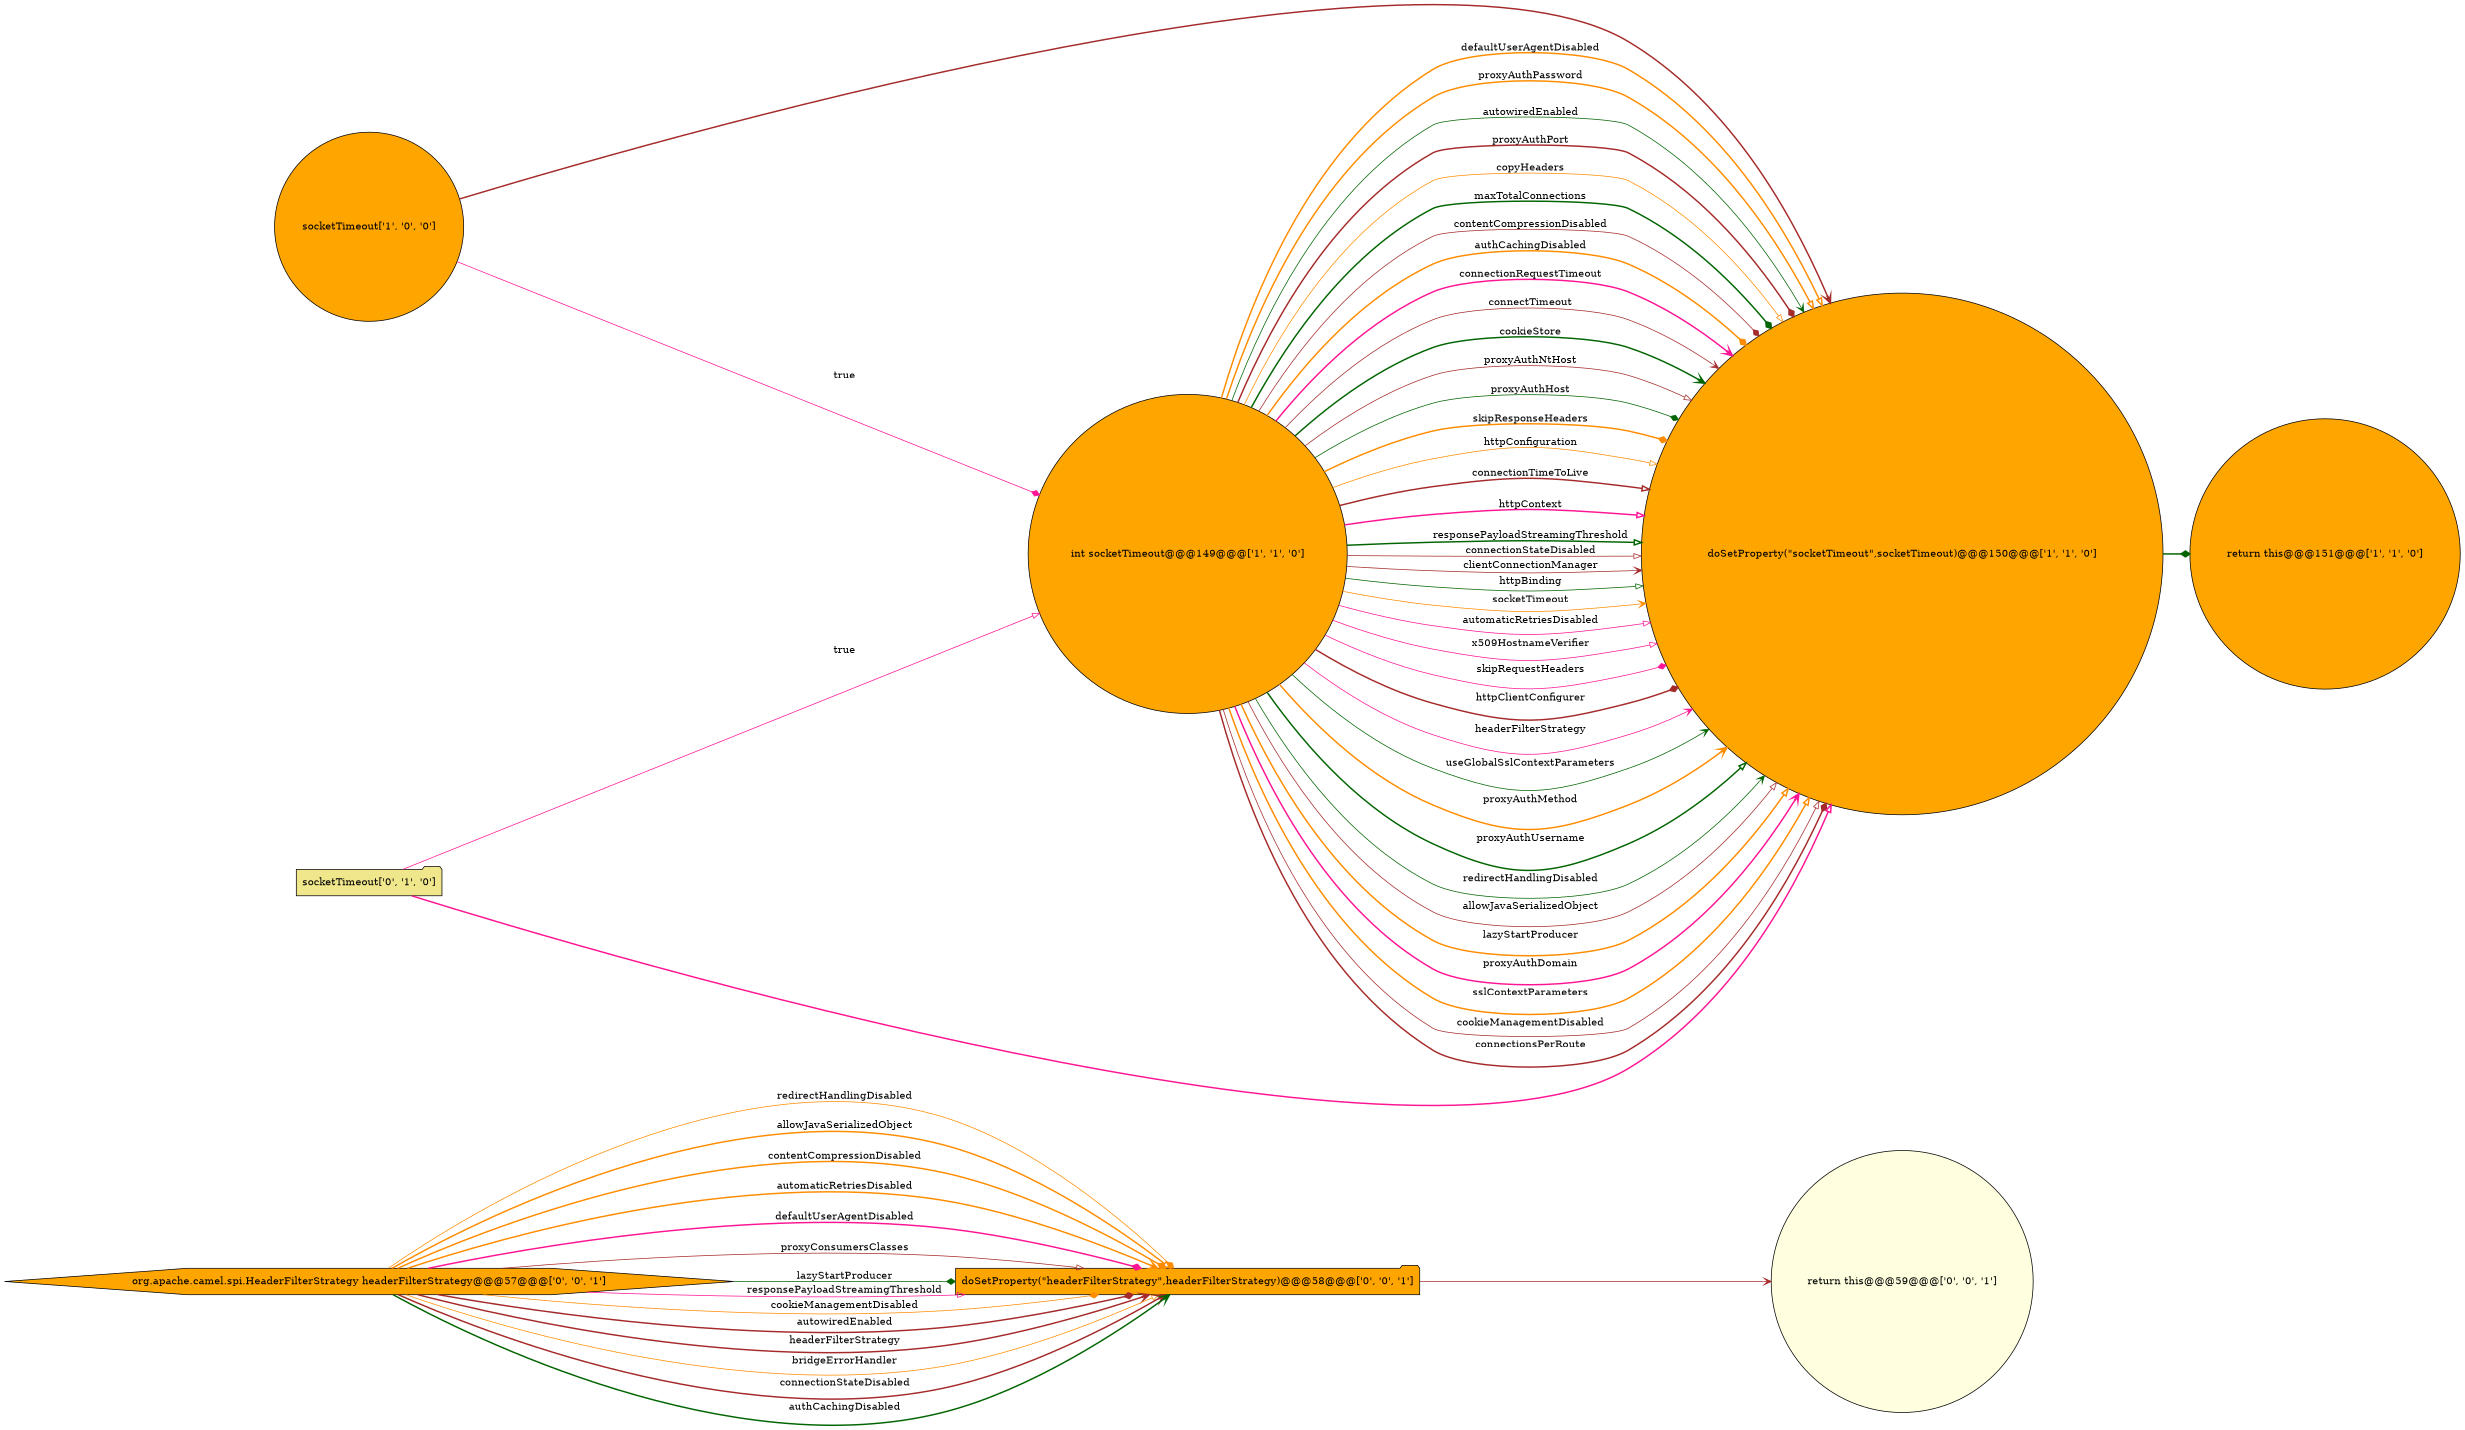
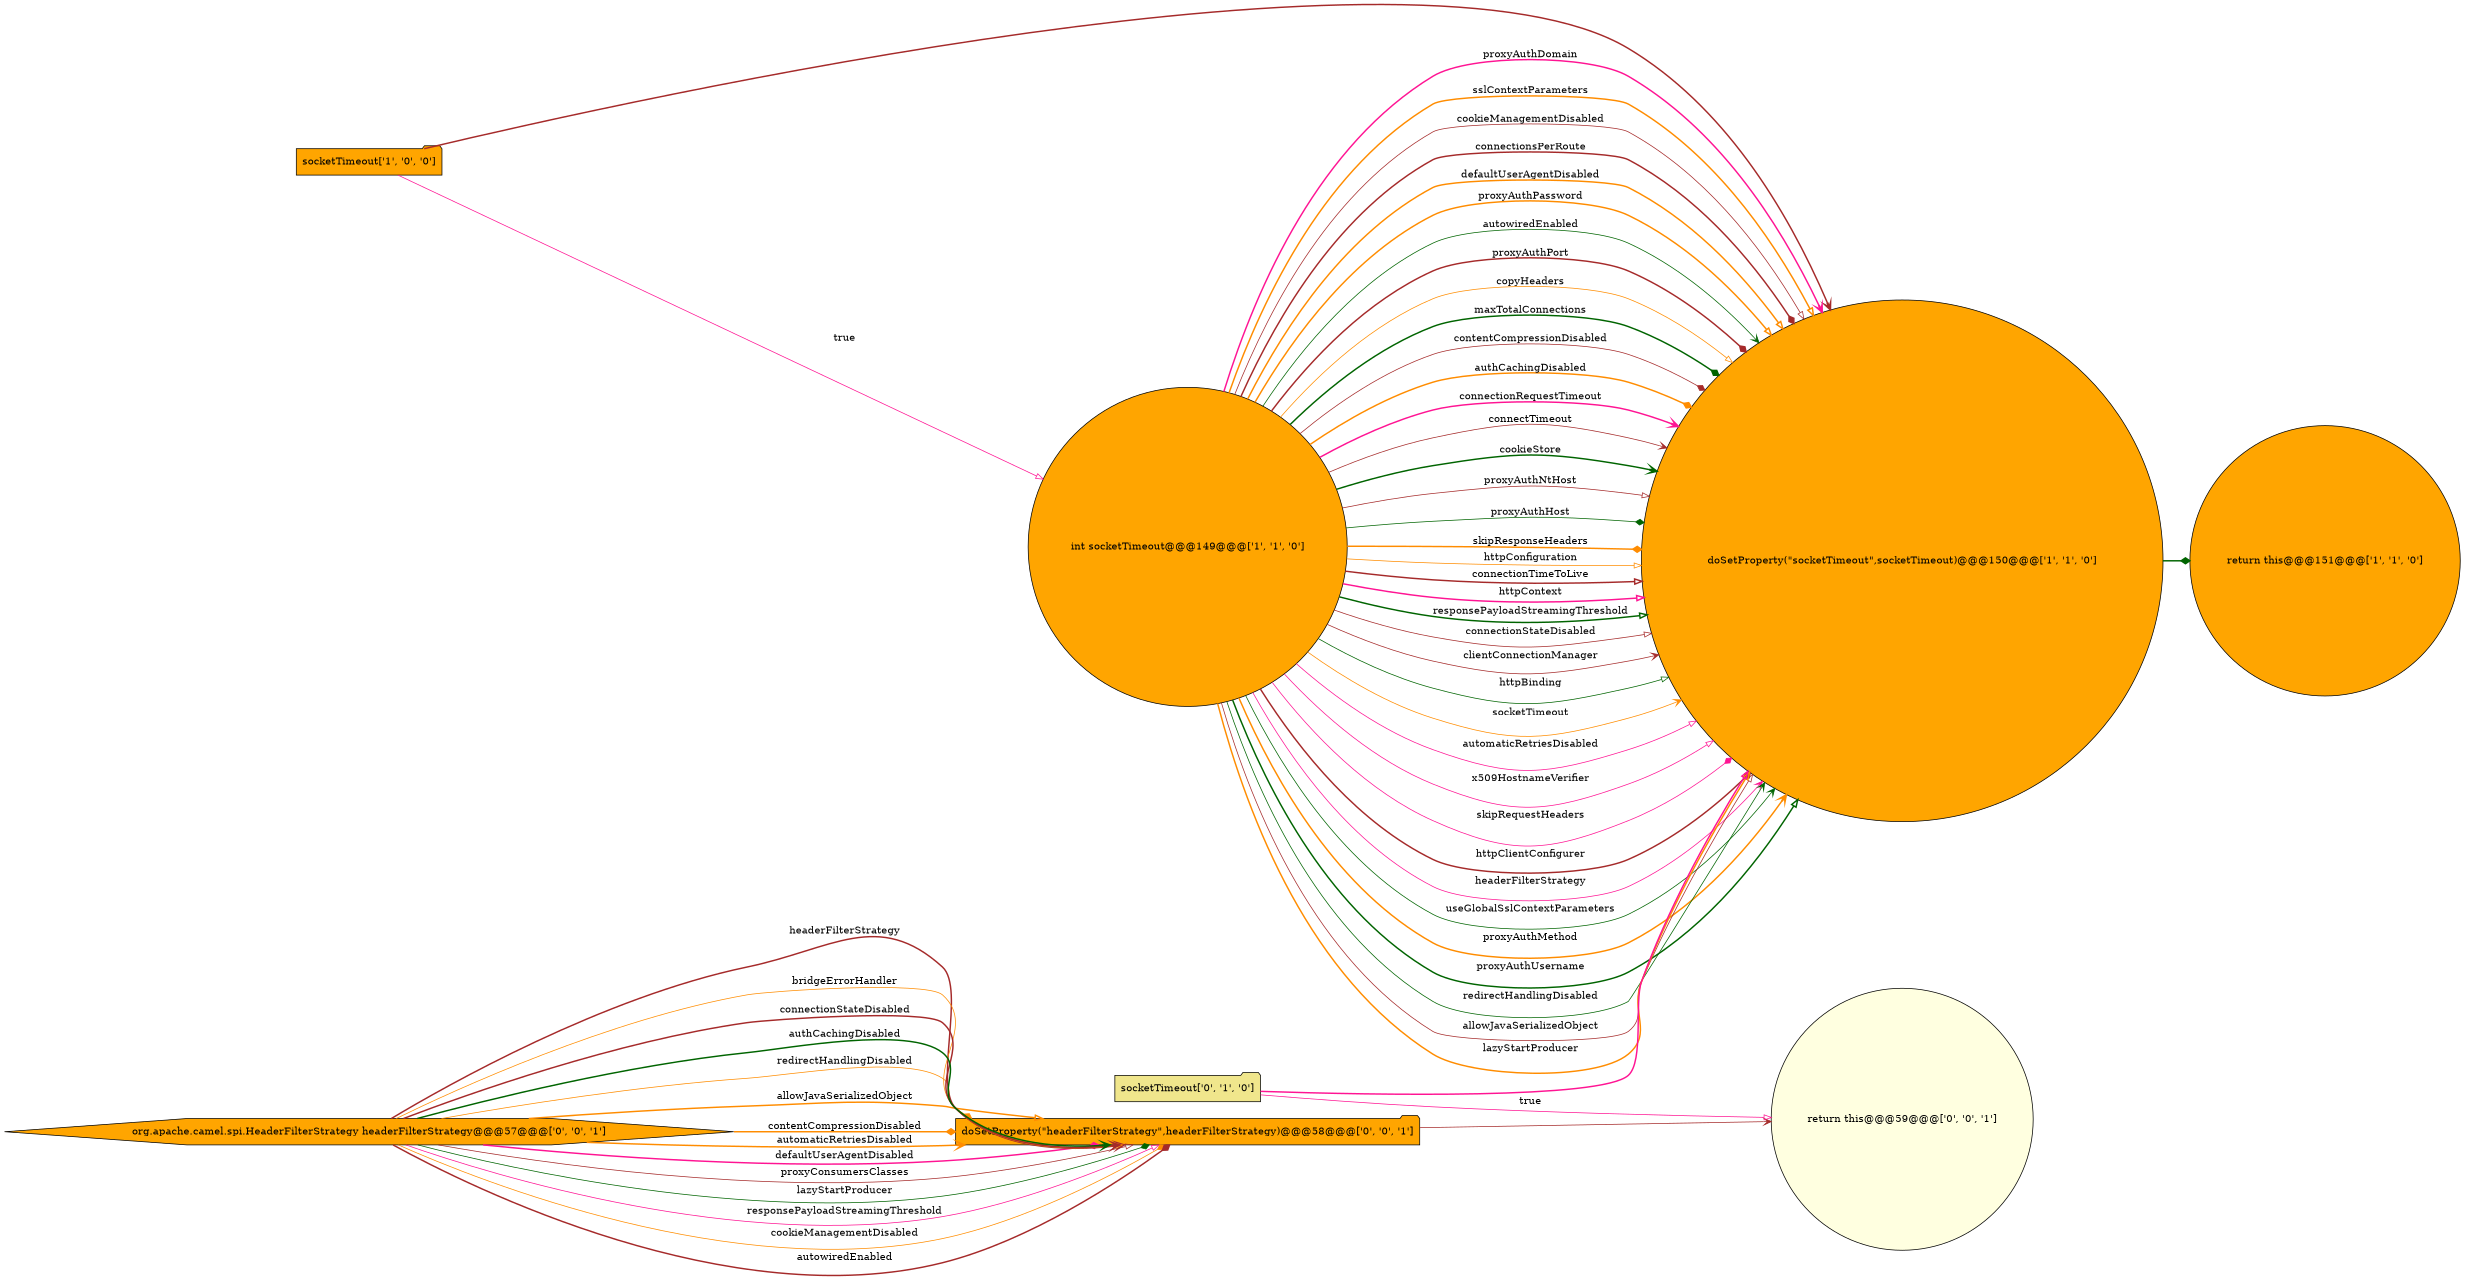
  digraph {
    rankdir=LR
    node [fillcolor=orange shape=circle style=filled]
    edge [arrowhead=onormal color=brown style=bold]
    n1 [label="doSetProperty(\"headerFilterStrategy\",headerFilterStrategy)@@@58@@@['0', '0', '1']" shape=folder]
    n2 [fillcolor=lightyellow label="return this@@@59@@@['0', '0', '1']"]
-   n3 [label="socketTimeout['1', '0', '0']"]
+   n3 [label="socketTimeout['1', '0', '0']" shape=folder]
    n4 [label="int socketTimeout@@@149@@@['1', '1', '0']"]
    n5 [label="doSetProperty(\"socketTimeout\",socketTimeout)@@@150@@@['1', '1', '0']"]
    n6 [label="return this@@@151@@@['1', '1', '0']"]
    n7 [fillcolor=khaki label="socketTimeout['0', '1', '0']" shape=folder]
    n8 [label="org.apache.camel.spi.HeaderFilterStrategy headerFilterStrategy@@@57@@@['0', '0', '1']" shape=hexagon]
    n1 -> n2 [arrowhead=vee style=solid]
-   n3 -> n4 [arrowhead=diamond color=deeppink label=true style=solid]
+   n3 -> n4 [color=deeppink label=true style=solid]
    n3 -> n5 [arrowhead=vee]
    n4 -> n5 [color=darkorange label=proxyAuthPassword]
    n4 -> n5 [arrowhead=vee color=darkgreen label=autowiredEnabled style=solid]
    n4 -> n5 [arrowhead=diamond label=proxyAuthPort]
    n4 -> n5 [color=darkorange label=copyHeaders style=solid]
    n4 -> n5 [arrowhead=diamond color=darkgreen label=maxTotalConnections]
    n4 -> n5 [arrowhead=diamond label=contentCompressionDisabled style=solid]
    n4 -> n5 [arrowhead=diamond color=darkorange label=authCachingDisabled]
    n4 -> n5 [arrowhead=vee color=deeppink label=connectionRequestTimeout]
    n4 -> n5 [arrowhead=vee label=connectTimeout style=solid]
    n4 -> n5 [arrowhead=vee color=darkgreen label=cookieStore]
    n4 -> n5 [label=proxyAuthNtHost style=solid]
    n4 -> n5 [arrowhead=diamond color=darkgreen label=proxyAuthHost style=solid]
    n4 -> n5 [arrowhead=diamond color=darkorange label=skipResponseHeaders]
    n4 -> n5 [color=darkorange label=httpConfiguration style=solid]
    n4 -> n5 [label=connectionTimeToLive]
    n4 -> n5 [color=deeppink label=httpContext]
    n4 -> n5 [color=darkgreen label=responsePayloadStreamingThreshold]
    n4 -> n5 [label=connectionStateDisabled style=solid]
    n4 -> n5 [arrowhead=vee label=clientConnectionManager style=solid]
    n4 -> n5 [color=darkgreen label=httpBinding style=solid]
    n4 -> n5 [arrowhead=vee color=darkorange label=socketTimeout style=solid]
    n4 -> n5 [color=deeppink label=automaticRetriesDisabled style=solid]
    n4 -> n5 [color=deeppink label=x509HostnameVerifier style=solid]
    n4 -> n5 [arrowhead=diamond color=deeppink label=skipRequestHeaders style=solid]
    n4 -> n5 [arrowhead=diamond label=httpClientConfigurer]
    n4 -> n5 [arrowhead=vee color=deeppink label=headerFilterStrategy style=solid]
    n4 -> n5 [arrowhead=vee color=darkgreen label=useGlobalSslContextParameters style=solid]
    n4 -> n5 [arrowhead=vee color=darkorange label=proxyAuthMethod]
    n4 -> n5 [color=darkgreen label=proxyAuthUsername]
    n4 -> n5 [arrowhead=vee color=darkgreen label=redirectHandlingDisabled style=solid]
    n4 -> n5 [label=allowJavaSerializedObject style=solid]
    n4 -> n5 [color=darkorange label=lazyStartProducer]
    n4 -> n5 [arrowhead=vee color=deeppink label=proxyAuthDomain]
    n4 -> n5 [color=darkorange label=sslContextParameters]
    n4 -> n5 [label=cookieManagementDisabled style=solid]
    n4 -> n5 [arrowhead=diamond label=connectionsPerRoute]
    n4 -> n5 [color=darkorange label=defaultUserAgentDisabled]
    n5 -> n6 [arrowhead=diamond color=darkgreen]
-   n7 -> n4 [color=deeppink label=true style=solid]
+   n7 -> n2 [color=deeppink label=true style=solid]
    n7 -> n5 [color=deeppink]
    n8 -> n1 [arrowhead=diamond color=darkorange label=redirectHandlingDisabled style=solid]
    n8 -> n1 [color=darkorange label=allowJavaSerializedObject]
    n8 -> n1 [arrowhead=diamond color=darkorange label=contentCompressionDisabled]
    n8 -> n1 [arrowhead=vee color=darkorange label=automaticRetriesDisabled]
    n8 -> n1 [arrowhead=diamond color=deeppink label=defaultUserAgentDisabled]
    n8 -> n1 [label=proxyConsumersClasses style=solid]
    n8 -> n1 [arrowhead=diamond color=darkgreen label=lazyStartProducer style=solid]
    n8 -> n1 [color=deeppink label=responsePayloadStreamingThreshold style=solid]
    n8 -> n1 [arrowhead=diamond color=darkorange label=cookieManagementDisabled style=solid]
    n8 -> n1 [arrowhead=diamond label=autowiredEnabled]
    n8 -> n1 [arrowhead=vee label=headerFilterStrategy]
    n8 -> n1 [color=darkorange label=bridgeErrorHandler style=solid]
    n8 -> n1 [arrowhead=vee label=connectionStateDisabled]
    n8 -> n1 [arrowhead=vee color=darkgreen label=authCachingDisabled]
  }
